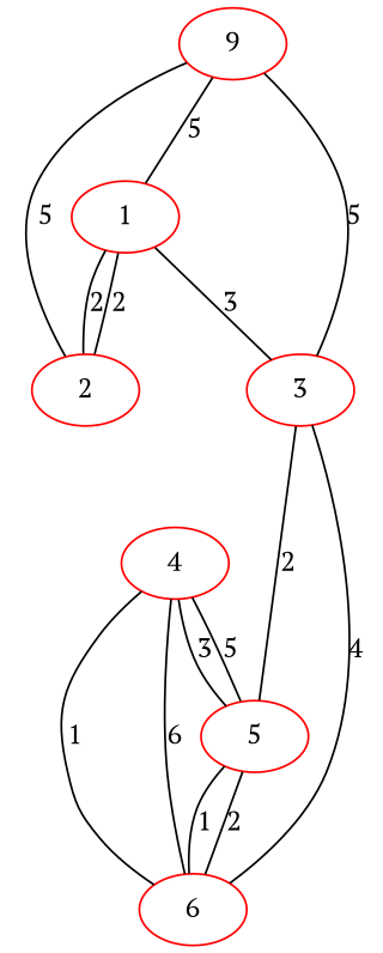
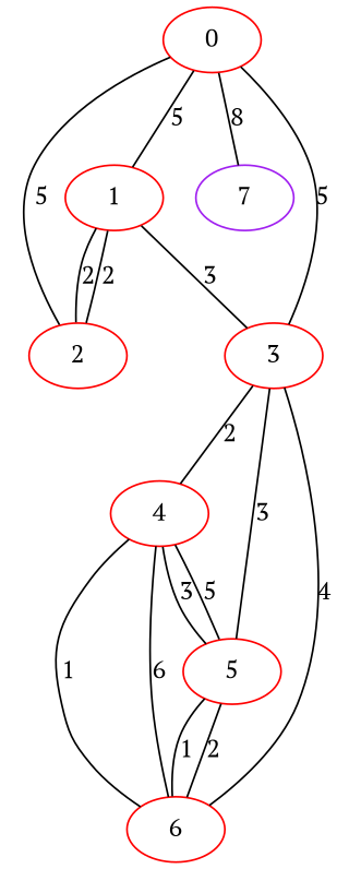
  graph {
    fontname="PT Serif"
    node [color=red fontname="PT Serif" weight=1]
    edge [fontname="PT Serif"]
-   0 [label=9]
+   0
    1
    2
+   7 [color=purple weight=4]
    3
    4
    5
    6
    0 -- 1 [label=5]
    0 -- 2 [label=5]
+   0 -- 7 [label=8]
    0 -- 3 [label=5]
    1 -- 2 [label=2]
    1 -- 2 [label=2]
    1 -- 3 [label=3]
-   3 -- 5 [label=2]
+   3 -- 4 [label=2]
+   3 -- 5 [label=3]
    3 -- 6 [label=4]
    4 -- 5 [label=3]
    4 -- 5 [label=5]
    4 -- 6 [label=1]
    4 -- 6 [label=6]
    5 -- 6 [label=2]
    5 -- 6 [label=1]
  }
